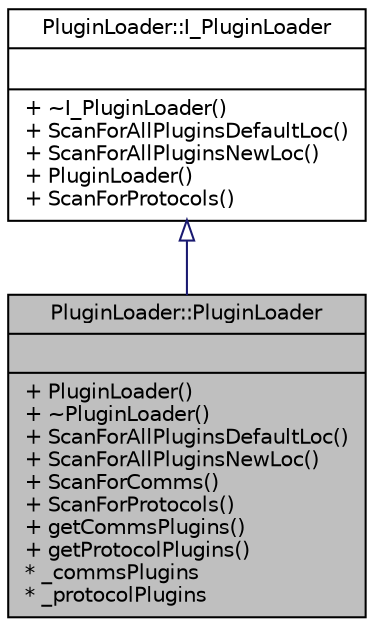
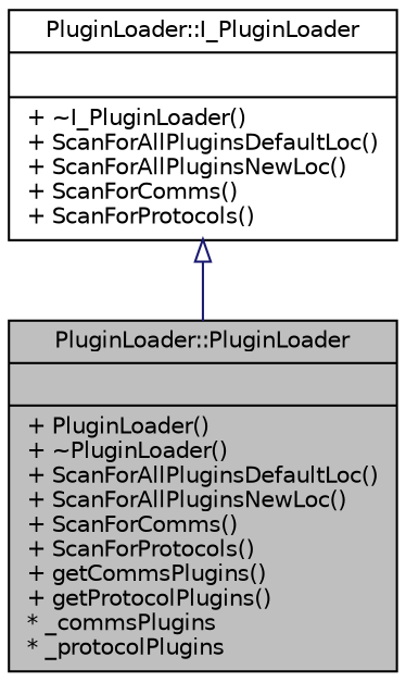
  digraph {
    node [color=black fontname=Helvetica fontsize=10 shape=record style=filled]
    n1 [fillcolor=grey75 fontcolor=black height=0.2 label="{PluginLoader::PluginLoader\n||+ PluginLoader()\l+ ~PluginLoader()\l+ ScanForAllPluginsDefaultLoc()\l+ ScanForAllPluginsNewLoc()\l+ ScanForComms()\l+ ScanForProtocols()\l+ getCommsPlugins()\l+ getProtocolPlugins()\l* _commsPlugins\l* _protocolPlugins\l}" width=0.4]
-   n2 [fillcolor=white height=0.2 label="{PluginLoader::I_PluginLoader\n||+ ~I_PluginLoader()\l+ ScanForAllPluginsDefaultLoc()\l+ ScanForAllPluginsNewLoc()\l+ PluginLoader()\l+ ScanForProtocols()\l}" width=0.4]
+   n2 [fillcolor=white height=0.2 label="{PluginLoader::I_PluginLoader\n||+ ~I_PluginLoader()\l+ ScanForAllPluginsDefaultLoc()\l+ ScanForAllPluginsNewLoc()\l+ ScanForComms()\l+ ScanForProtocols()\l}" width=0.4]
    n2 -> n1 [arrowtail=onormal color=midnightblue dir=back fontname=Helvetica fontsize=10 labelfontname=Helvetica labelfontsize=10 style=solid]
  }
